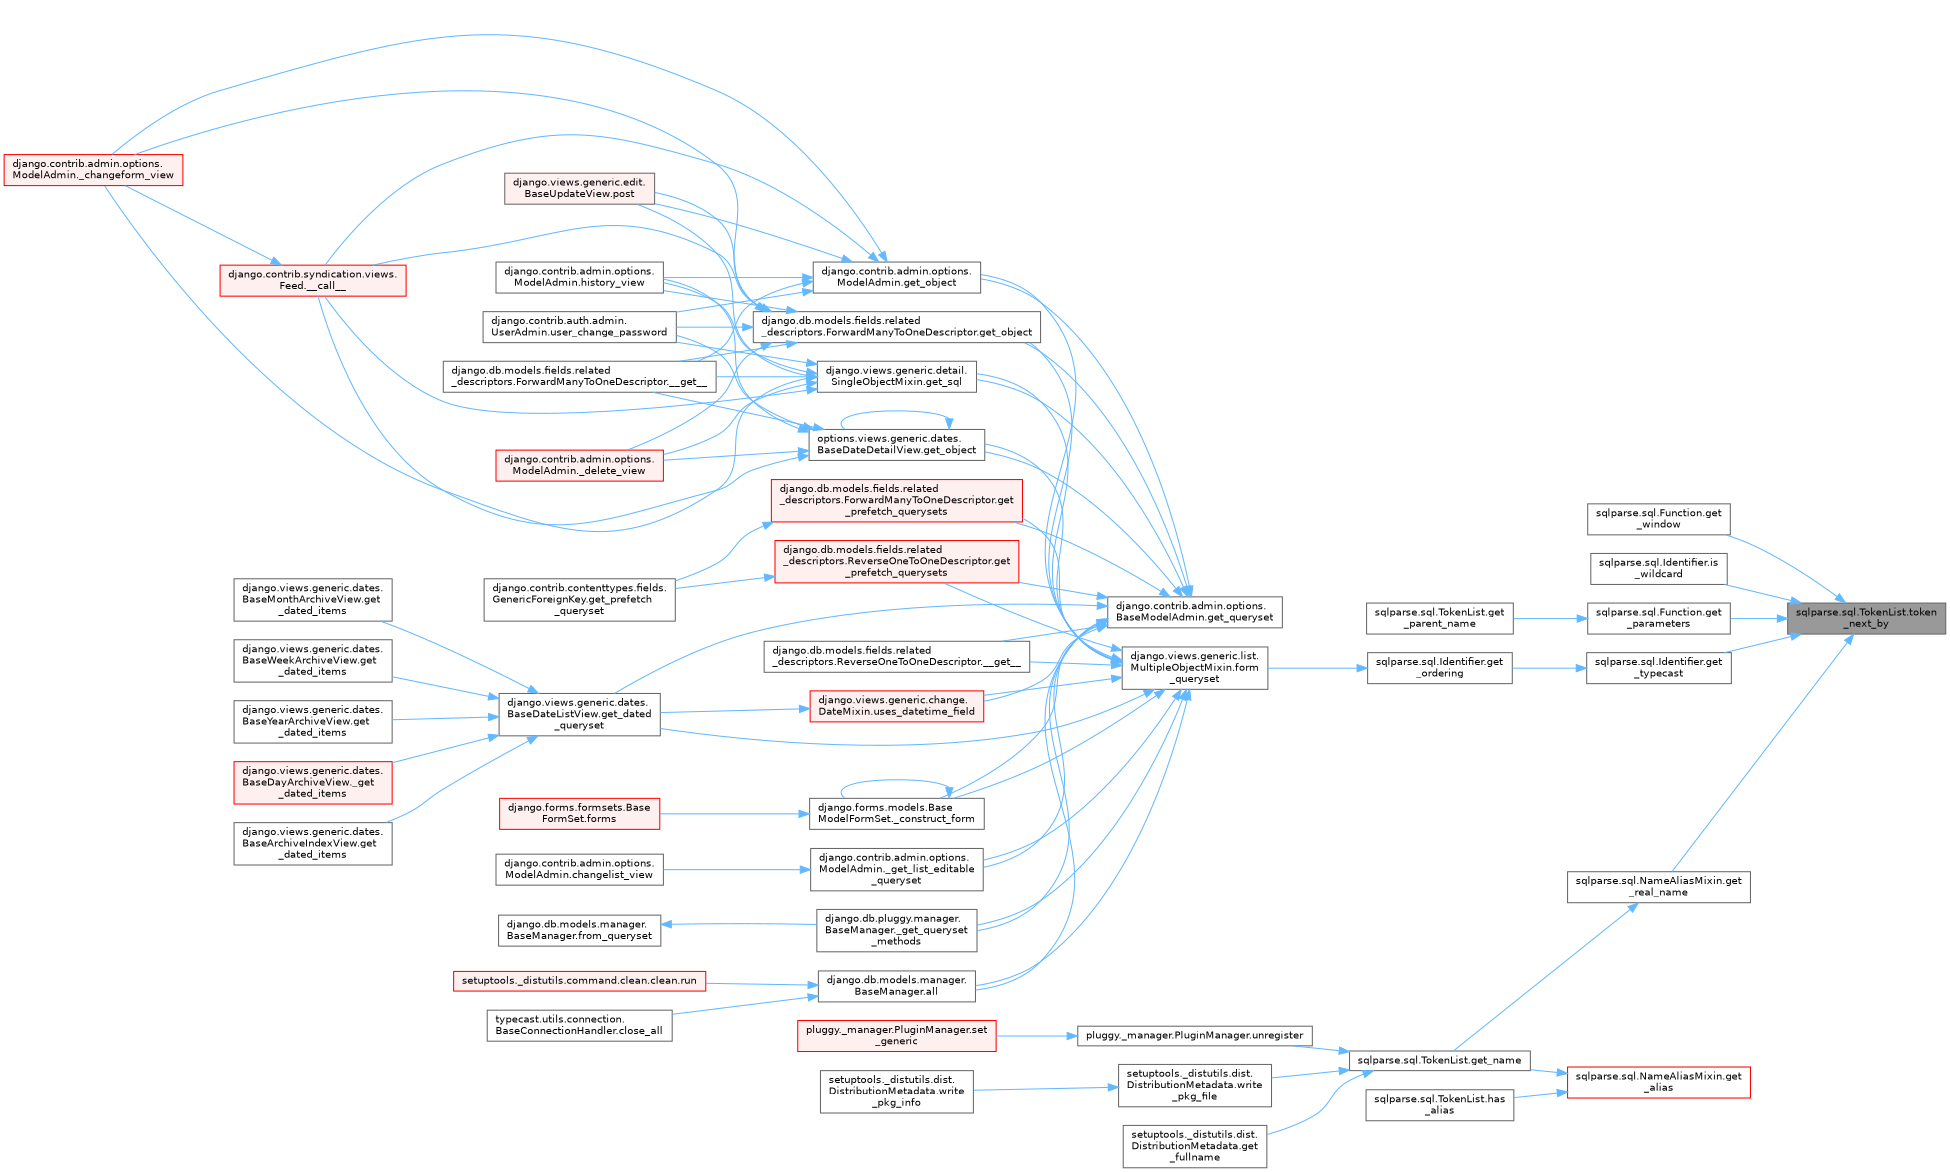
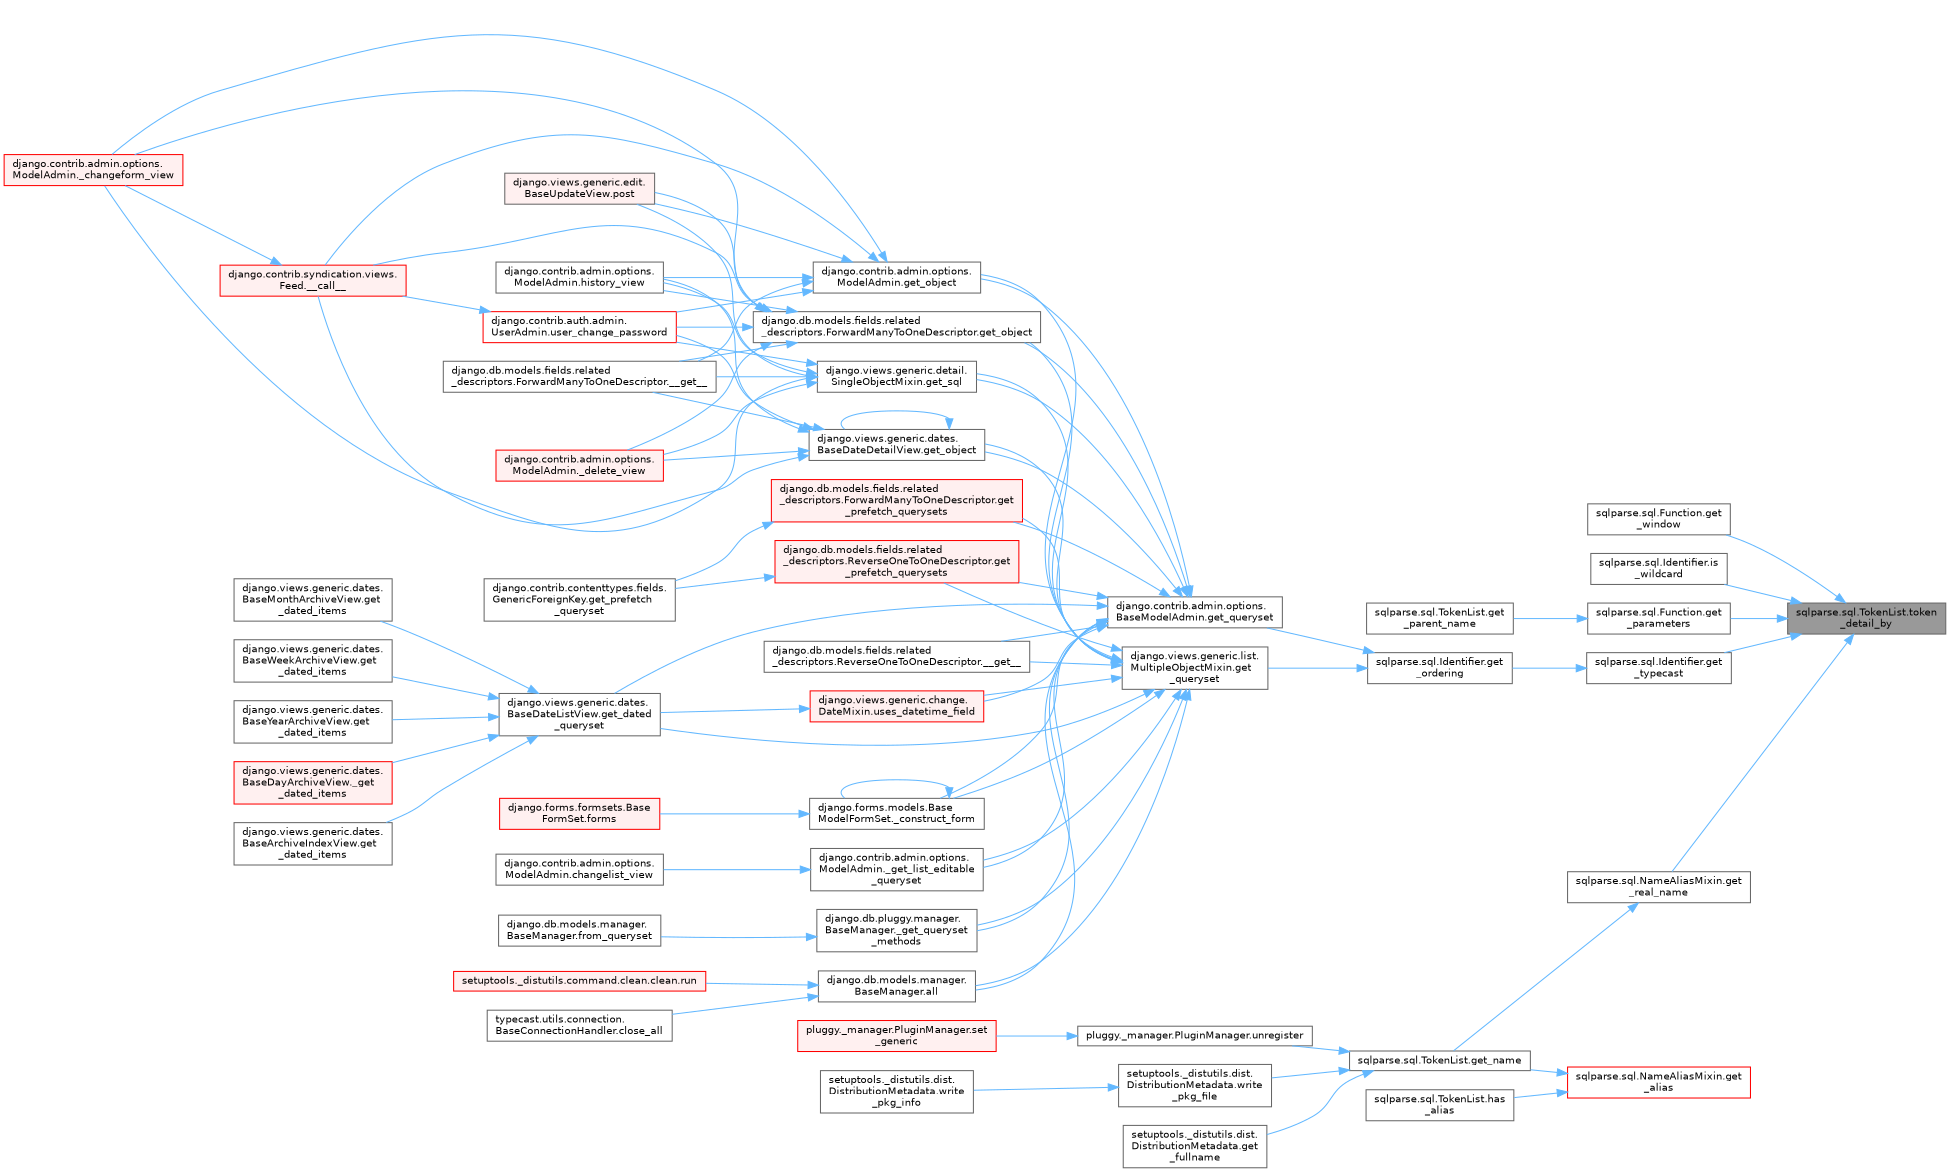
  digraph {
    rankdir=RL
    node [color=grey40 fillcolor=white fontname=Helvetica fontsize=10 shape=box style=filled]
    edge [color=steelblue1 dir=back fontname=Helvetica fontsize=10 labelfontname=Helvetica labelfontsize=10 style=solid]
-   n1 [color=gray40 fillcolor=grey60 fontcolor=black height=0.2 label="sqlparse.sql.TokenList.token\l_next_by" width=0.4]
+   n1 [color=gray40 fillcolor=grey60 fontcolor=black height=0.2 label="sqlparse.sql.TokenList.token\l_detail_by" width=0.4]
    n2 [height=0.2 label="sqlparse.sql.Function.get\l_parameters" width=0.4]
    n3 [height=0.2 label="sqlparse.sql.NameAliasMixin.get\l_real_name" width=0.4]
    n4 [height=0.2 label="sqlparse.sql.Identifier.get\l_typecast" width=0.4]
    n5 [height=0.2 label="sqlparse.sql.Function.get\l_window" width=0.4]
    n6 [height=0.2 label="sqlparse.sql.Identifier.is\l_wildcard" width=0.4]
    n7 [color=red height=0.2 label="sqlparse.sql.NameAliasMixin.get\l_alias" width=0.4]
    n8 [height=0.2 label="sqlparse.sql.TokenList.get_name" width=0.4]
    n9 [height=0.2 label="sqlparse.sql.TokenList.has\l_alias" width=0.4]
    n10 [height=0.2 label="sqlparse.sql.Identifier.get\l_ordering" width=0.4]
    n11 [height=0.2 label="django.contrib.admin.options.\lBaseModelAdmin.get_queryset" width=0.4]
-   n12 [height=0.2 label="django.views.generic.list.\lMultipleObjectMixin.form\l_queryset" width=0.4]
+   n12 [height=0.2 label="django.views.generic.list.\lMultipleObjectMixin.get\l_queryset" width=0.4]
    n13 [height=0.2 label="sqlparse.sql.TokenList.get\l_parent_name" width=0.4]
    n14 [height=0.2 label="setuptools._distutils.dist.\lDistributionMetadata.get\l_fullname" width=0.4]
    n15 [height=0.2 label="pluggy._manager.PluginManager.unregister" width=0.4]
    n16 [height=0.2 label="setuptools._distutils.dist.\lDistributionMetadata.write\l_pkg_file" width=0.4]
    n17 [color=red fillcolor="#FFF0F0" height=0.2 label="pluggy._manager.PluginManager.set\l_generic" width=0.4]
    n18 [height=0.2 label="setuptools._distutils.dist.\lDistributionMetadata.write\l_pkg_info" width=0.4]
    n19 [height=0.2 label="django.db.models.fields.related\l_descriptors.ReverseOneToOneDescriptor.__get__" width=0.4]
    n20 [height=0.2 label="django.forms.models.Base\lModelFormSet._construct_form" width=0.4]
    n21 [height=0.2 label="django.contrib.admin.options.\lModelAdmin._get_list_editable\l_queryset" width=0.4]
    n22 [height=0.2 label="django.db.pluggy.manager.\lBaseManager._get_queryset\l_methods" width=0.4]
    n23 [height=0.2 label="django.db.models.manager.\lBaseManager.all" width=0.4]
    n24 [height=0.2 label="django.views.generic.dates.\lBaseDateListView.get_dated\l_queryset" width=0.4]
    n25 [height=0.2 label="django.contrib.admin.options.\lModelAdmin.get_object" width=0.4]
    n26 [height=0.2 label="django.db.models.fields.related\l_descriptors.ForwardManyToOneDescriptor.get_object" width=0.4]
-   n27 [height=0.2 label="options.views.generic.dates.\lBaseDateDetailView.get_object" width=0.4]
+   n27 [height=0.2 label="django.views.generic.dates.\lBaseDateDetailView.get_object" width=0.4]
    n28 [height=0.2 label="django.views.generic.detail.\lSingleObjectMixin.get_sql" width=0.4]
    n29 [color=red fillcolor="#FFF0F0" height=0.2 label="django.db.models.fields.related\l_descriptors.ForwardManyToOneDescriptor.get\l_prefetch_querysets" width=0.4]
    n30 [color=red fillcolor="#FFF0F0" height=0.2 label="django.db.models.fields.related\l_descriptors.ReverseOneToOneDescriptor.get\l_prefetch_querysets" width=0.4]
    n31 [color=red fillcolor="#FFF0F0" height=0.2 label="django.views.generic.change.\lDateMixin.uses_datetime_field" width=0.4]
    n32 [color=red fillcolor="#FFF0F0" height=0.2 label="django.forms.formsets.Base\lFormSet.forms" width=0.4]
    n33 [height=0.2 label="django.contrib.admin.options.\lModelAdmin.changelist_view" width=0.4]
    n34 [height=0.2 label="django.db.models.manager.\lBaseManager.from_queryset" width=0.4]
    n35 [height=0.2 label="typecast.utils.connection.\lBaseConnectionHandler.close_all" width=0.4]
    n36 [color=red fillcolor="#FFF0F0" height=0.2 label="setuptools._distutils.command.clean.clean.run" width=0.4]
    n37 [color=red fillcolor="#FFF0F0" height=0.2 label="django.views.generic.dates.\lBaseDayArchiveView._get\l_dated_items" width=0.4]
    n38 [height=0.2 label="django.views.generic.dates.\lBaseArchiveIndexView.get\l_dated_items" width=0.4]
    n39 [height=0.2 label="django.views.generic.dates.\lBaseMonthArchiveView.get\l_dated_items" width=0.4]
    n40 [height=0.2 label="django.views.generic.dates.\lBaseWeekArchiveView.get\l_dated_items" width=0.4]
    n41 [height=0.2 label="django.views.generic.dates.\lBaseYearArchiveView.get\l_dated_items" width=0.4]
    n42 [color=red fillcolor="#FFF0F0" height=0.2 label="django.contrib.syndication.views.\lFeed.__call__" width=0.4]
    n43 [height=0.2 label="django.db.models.fields.related\l_descriptors.ForwardManyToOneDescriptor.__get__" width=0.4]
    n44 [color=red fillcolor="#FFF0F0" height=0.2 label="django.contrib.admin.options.\lModelAdmin._changeform_view" width=0.4]
    n45 [height=0.2 label="django.contrib.admin.options.\lModelAdmin.history_view" width=0.4]
    n46 [fillcolor="#FFF0F0" height=0.2 label="django.views.generic.edit.\lBaseUpdateView.post" width=0.4]
-   n47 [height=0.2 label="django.contrib.auth.admin.\lUserAdmin.user_change_password" width=0.4]
+   n47 [color=red height=0.2 label="django.contrib.auth.admin.\lUserAdmin.user_change_password" width=0.4]
    n48 [color=red fillcolor="#FFF0F0" height=0.2 label="django.contrib.admin.options.\lModelAdmin._delete_view" width=0.4]
    n49 [height=0.2 label="django.contrib.contenttypes.fields.\lGenericForeignKey.get_prefetch\l_queryset" width=0.4]
    n1 -> n2
    n1 -> n3
    n1 -> n4
    n1 -> n5
    n1 -> n6
    n2 -> n13
    n3 -> n8
    n4 -> n10
    n7 -> n8
    n7 -> n9
    n8 -> n14
    n8 -> n15
    n8 -> n16
+   n10 -> n11
    n10 -> n12
    n11 -> n19
    n11 -> n20
    n11 -> n21
    n11 -> n22
    n11 -> n23
    n11 -> n24
    n11 -> n25
    n11 -> n26
    n11 -> n27
    n11 -> n28
    n11 -> n29
    n11 -> n30
    n11 -> n31
    n12 -> n19
    n12 -> n20
    n12 -> n21
    n12 -> n22
    n12 -> n23
    n12 -> n24
    n12 -> n25
    n12 -> n26
    n12 -> n27
    n12 -> n28
    n12 -> n29
    n12 -> n30
    n12 -> n31
    n15 -> n17
    n16 -> n18
    n20 -> n20
    n20 -> n32
    n21 -> n33
-   n34 -> n22
+   n22 -> n34
    n23 -> n35
    n23 -> n36
    n24 -> n37
    n24 -> n38
    n24 -> n39
    n24 -> n40
    n24 -> n41
    n25 -> n42
    n25 -> n43
    n25 -> n44
    n25 -> n45
    n25 -> n46
    n25 -> n47
    n26 -> n42
    n26 -> n43
    n26 -> n44
    n26 -> n45
    n26 -> n46
    n26 -> n47
    n26 -> n48
    n27 -> n27
    n27 -> n42
    n27 -> n43
    n27 -> n45
    n27 -> n47
    n27 -> n48
-   n28 -> n42
+   n47 -> n42
    n28 -> n43
    n28 -> n44
    n28 -> n45
    n28 -> n46
    n28 -> n47
    n28 -> n48
    n29 -> n49
    n30 -> n49
    n31 -> n24
    n42 -> n44
  }
